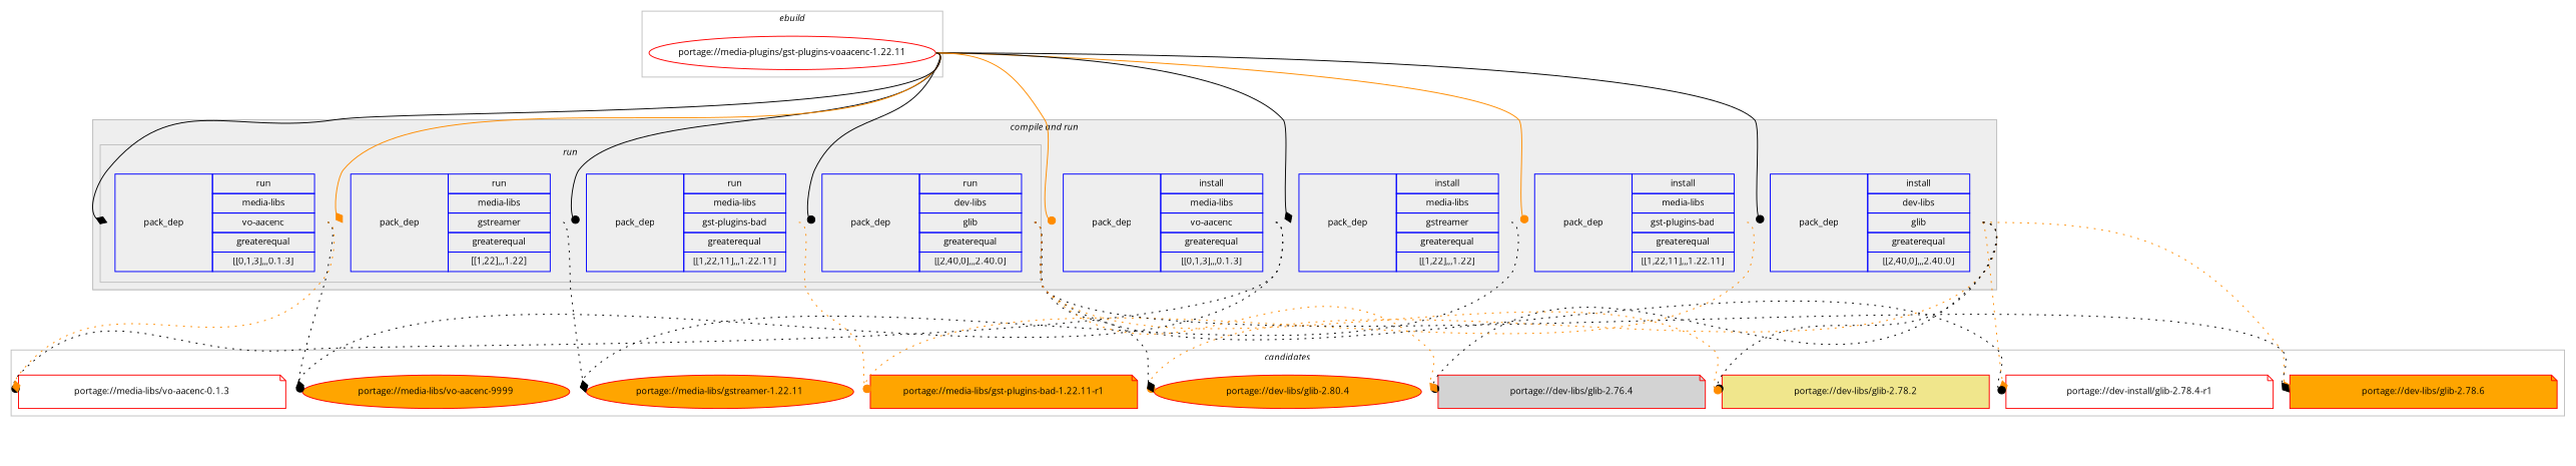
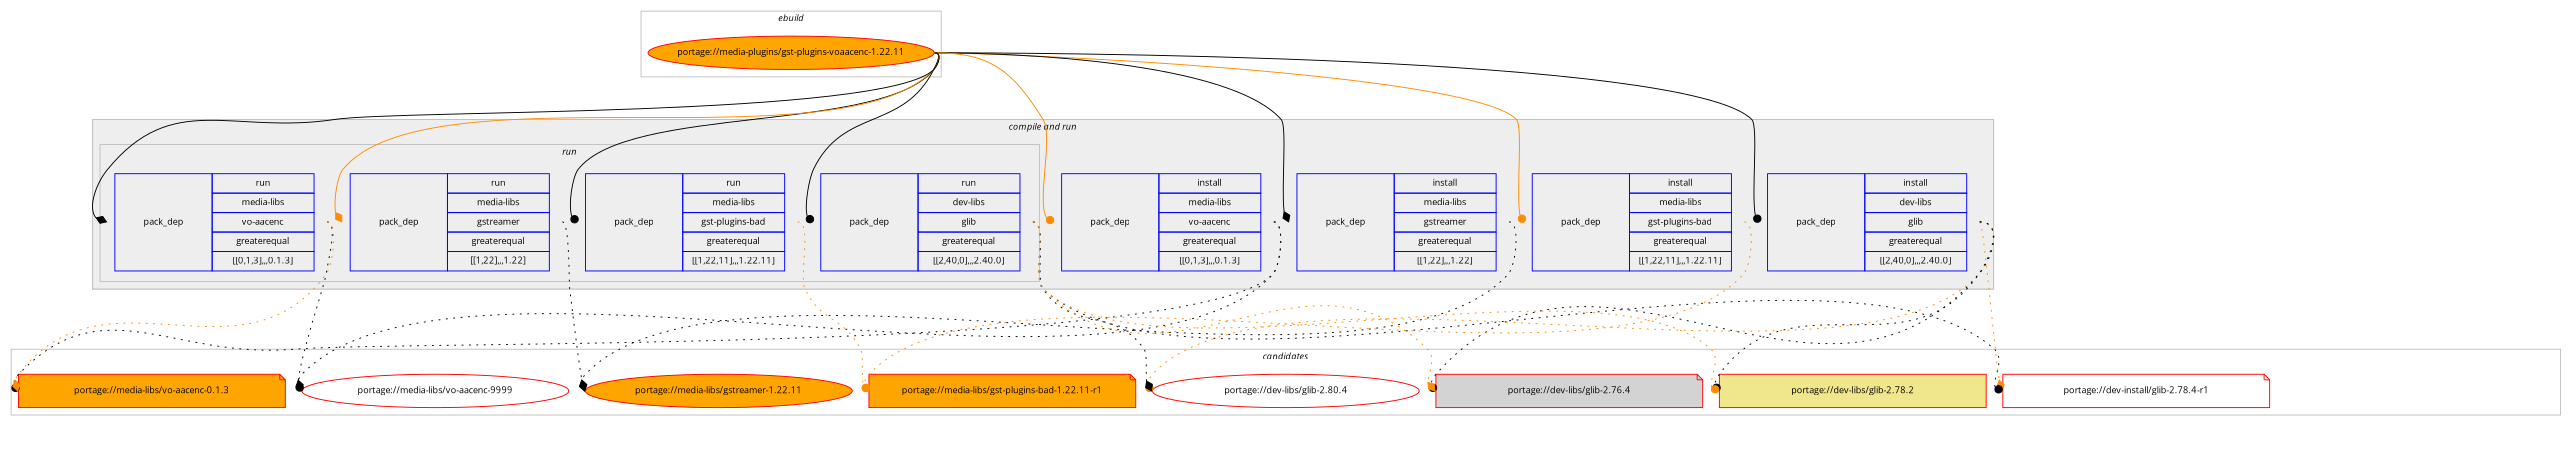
  digraph {
    compound=true
    concentrate=true
    fontname="Open Sans"
    fontsize=10
    newrank=true
    rankdir=TB
    ranksep=1.5
    node [color=red fontname="Open Sans" fontsize=10 shape=none style=filled]
    edge [arrowhead=dot color=black fontname="Open Sans" headport=w style=dotted tailport=e weight=100]
-   n1 [fillcolor=white label="portage://media-plugins/gst-plugins-voaacenc-1.22.11" shape=ellipse width=4]
+   n1 [fillcolor=orange label="portage://media-plugins/gst-plugins-voaacenc-1.22.11" shape=ellipse width=4]
    n2 [color=blue label=<<TABLE BORDER="0" CELLBORDER="1" CELLSPACING="0" CELLPADDING="4" WIDTH="220"><TR><TD ROWSPAN="6" CELLPADDING="30">pack_dep</TD></TR><TR><TD WIDTH="110">install</TD></TR><TR><TD>dev-libs</TD></TR><TR><TD>glib</TD></TR><TR><TD>greaterequal</TD></TR><TR><TD>[[2,40,0],,,2.40.0]</TD></TR></TABLE>> style=""]
    n3 [color=blue label=<<TABLE BORDER="0" CELLBORDER="1" CELLSPACING="0" CELLPADDING="4" WIDTH="220"><TR><TD ROWSPAN="6" CELLPADDING="30">pack_dep</TD></TR><TR><TD WIDTH="110">install</TD></TR><TR><TD>media-libs</TD></TR><TR><TD>gst-plugins-bad</TD></TR><TR><TD>greaterequal</TD></TR><TR><TD>[[1,22,11],,,1.22.11]</TD></TR></TABLE>> style=""]
    n4 [color=blue label=<<TABLE BORDER="0" CELLBORDER="1" CELLSPACING="0" CELLPADDING="4" WIDTH="220"><TR><TD ROWSPAN="6" CELLPADDING="30">pack_dep</TD></TR><TR><TD WIDTH="110">install</TD></TR><TR><TD>media-libs</TD></TR><TR><TD>gstreamer</TD></TR><TR><TD>greaterequal</TD></TR><TR><TD>[[1,22],,,1.22]</TD></TR></TABLE>> style=""]
    n5 [color=blue label=<<TABLE BORDER="0" CELLBORDER="1" CELLSPACING="0" CELLPADDING="4" WIDTH="220"><TR><TD ROWSPAN="6" CELLPADDING="30">pack_dep</TD></TR><TR><TD WIDTH="110">install</TD></TR><TR><TD>media-libs</TD></TR><TR><TD>vo-aacenc</TD></TR><TR><TD>greaterequal</TD></TR><TR><TD>[[0,1,3],,,0.1.3]</TD></TR></TABLE>> style=""]
    n6 [color=blue label=<<TABLE BORDER="0" CELLBORDER="1" CELLSPACING="0" CELLPADDING="4" WIDTH="220"><TR><TD ROWSPAN="6" CELLPADDING="30">pack_dep</TD></TR><TR><TD WIDTH="110">run</TD></TR><TR><TD>dev-libs</TD></TR><TR><TD>glib</TD></TR><TR><TD>greaterequal</TD></TR><TR><TD>[[2,40,0],,,2.40.0]</TD></TR></TABLE>> style=""]
    n7 [color=blue label=<<TABLE BORDER="0" CELLBORDER="1" CELLSPACING="0" CELLPADDING="4" WIDTH="220"><TR><TD ROWSPAN="6" CELLPADDING="30">pack_dep</TD></TR><TR><TD WIDTH="110">run</TD></TR><TR><TD>media-libs</TD></TR><TR><TD>gst-plugins-bad</TD></TR><TR><TD>greaterequal</TD></TR><TR><TD>[[1,22,11],,,1.22.11]</TD></TR></TABLE>> style=""]
    n8 [color=blue label=<<TABLE BORDER="0" CELLBORDER="1" CELLSPACING="0" CELLPADDING="4" WIDTH="220"><TR><TD ROWSPAN="6" CELLPADDING="30">pack_dep</TD></TR><TR><TD WIDTH="110">run</TD></TR><TR><TD>media-libs</TD></TR><TR><TD>gstreamer</TD></TR><TR><TD>greaterequal</TD></TR><TR><TD>[[1,22],,,1.22]</TD></TR></TABLE>> style=""]
    n9 [color=blue label=<<TABLE BORDER="0" CELLBORDER="1" CELLSPACING="0" CELLPADDING="4" WIDTH="220"><TR><TD ROWSPAN="6" CELLPADDING="30">pack_dep</TD></TR><TR><TD WIDTH="110">run</TD></TR><TR><TD>media-libs</TD></TR><TR><TD>vo-aacenc</TD></TR><TR><TD>greaterequal</TD></TR><TR><TD>[[0,1,3],,,0.1.3]</TD></TR></TABLE>> style=""]
-   n10 [fillcolor=orange label="portage://dev-libs/glib-2.80.4" shape=ellipse width=4]
-   n11 [fillcolor=orange label="portage://dev-libs/glib-2.78.6" shape=note width=4]
+   n10 [fillcolor=white label="portage://dev-libs/glib-2.80.4" shape=ellipse width=4]
    n12 [fillcolor=white label="portage://dev-install/glib-2.78.4-r1" shape=note width=4]
    n13 [fillcolor=khaki label="portage://dev-libs/glib-2.78.2" shape=box width=4]
    n14 [fillcolor=lightgrey label="portage://dev-libs/glib-2.76.4" shape=note width=4]
    n15 [fillcolor=orange label="portage://media-libs/gst-plugins-bad-1.22.11-r1" shape=note width=4]
    n16 [fillcolor=orange label="portage://media-libs/gstreamer-1.22.11" shape=ellipse width=4]
-   n17 [fillcolor=orange label="portage://media-libs/vo-aacenc-9999" shape=ellipse width=4]
-   n18 [fillcolor=white label="portage://media-libs/vo-aacenc-0.1.3" shape=note width=4]
+   n17 [fillcolor=white label="portage://media-libs/vo-aacenc-9999" shape=ellipse width=4]
+   n18 [fillcolor=orange label="portage://media-libs/vo-aacenc-0.1.3" shape=note width=4]
    subgraph cluster_1 {
      color=gray
      label=<<i>dependencies</i>>
      subgraph cluster_2 {
        color=gray
        fillcolor="#eeeeee"
        label=<<i>compile</i>>
        style=filled
        subgraph sub_3 {
          color=gray
          fillcolor="#eeeeee"
          label=<<i>compile</i>>
          style=filled
          n2
        }
        subgraph sub_4 {
          color=gray
          fillcolor="#eeeeee"
          label=<<i>compile</i>>
          style=filled
          n3
        }
        subgraph sub_5 {
          color=gray
          fillcolor="#eeeeee"
          label=<<i>compile</i>>
          style=filled
          n4
        }
        subgraph sub_6 {
          color=gray
          fillcolor="#eeeeee"
          label=<<i>compile</i>>
          style=filled
          n5
        }
      }
      subgraph cluster_7 {
        color=gray
        fillcolor="#eeeeee"
        label=<<i>compile and run</i>>
        style=filled
      }
      subgraph cluster_8 {
        color=gray
        fillcolor="#eeeeee"
        label=<<i>run</i>>
        style=filled
        subgraph sub_9 {
          color=gray
          fillcolor="#eeeeee"
          label=<<i>run</i>>
          style=filled
          n6
        }
        subgraph sub_10 {
          color=gray
          fillcolor="#eeeeee"
          label=<<i>run</i>>
          style=filled
          n7
        }
        subgraph sub_11 {
          color=gray
          fillcolor="#eeeeee"
          label=<<i>run</i>>
          style=filled
          n8
        }
        subgraph sub_12 {
          color=gray
          fillcolor="#eeeeee"
          label=<<i>run</i>>
          style=filled
          n9
        }
      }
    }
    subgraph cluster_13 {
      color=gray
      label=<<i>ebuild</i>>
      n1
    }
    subgraph cluster_14 {
      color=gray
      label=<<i>candidates</i>>
      rank=same
      subgraph sub_15 {
        color=black
        label=<<i>candidates</i>>
        nodesep=1
        rank=same
        n10
-       n11
        n12
        n13
        n14
      }
      subgraph sub_16 {
        color=black
        label=<<i>candidates</i>>
        nodesep=1
        rank=same
        n15
      }
      subgraph sub_17 {
        color=black
        label=<<i>candidates</i>>
        nodesep=1
        rank=same
        n16
      }
      subgraph sub_18 {
        color=black
        label=<<i>candidates</i>>
        nodesep=1
        rank=same
        n17
        n18
      }
      subgraph sub_19 {
        color=black
        label=<<i>candidates</i>>
        nodesep=1
        rank=same
        n10
-       n11
        n12
        n13
        n14
      }
      subgraph sub_20 {
        color=black
        label=<<i>candidates</i>>
        nodesep=1
        rank=same
        n15
      }
      subgraph sub_21 {
        color=black
        label=<<i>candidates</i>>
        nodesep=1
        rank=same
        n16
      }
      subgraph sub_22 {
        color=black
        label=<<i>candidates</i>>
        nodesep=1
        rank=same
        n17
        n18
      }
    }
    n1 -> n2 [style=solid weight=20]
    n1 -> n3 [color=darkorange style=solid weight=20]
    n1 -> n4 [arrowhead=diamond style=solid weight=20]
    n1 -> n5 [color=darkorange style=solid weight=20]
    n1 -> n6 [style=solid weight=20]
    n1 -> n7 [style=solid weight=20]
    n1 -> n8 [arrowhead=diamond color=darkorange style=solid weight=20]
    n1 -> n9 [arrowhead=diamond style=solid weight=20]
    n2 -> n10 [color=darkorange]
-   n2 -> n11 [arrowhead=diamond color=darkorange]
    n2 -> n12 [arrowhead=diamond color=darkorange]
    n2 -> n13
    n2 -> n14
    n3 -> n15 [color=darkorange]
    n4 -> n16 [arrowhead=diamond]
    n5 -> n17 [arrowhead=diamond]
    n5 -> n18
    n6 -> n10 [arrowhead=diamond]
-   n6 -> n11 [arrowhead=diamond]
    n6 -> n12
    n6 -> n13 [color=darkorange]
    n6 -> n14 [arrowhead=diamond color=darkorange]
    n7 -> n15 [color=darkorange]
    n8 -> n16 [arrowhead=diamond]
    n9 -> n17
    n9 -> n18 [arrowhead=diamond color=darkorange]
  }
